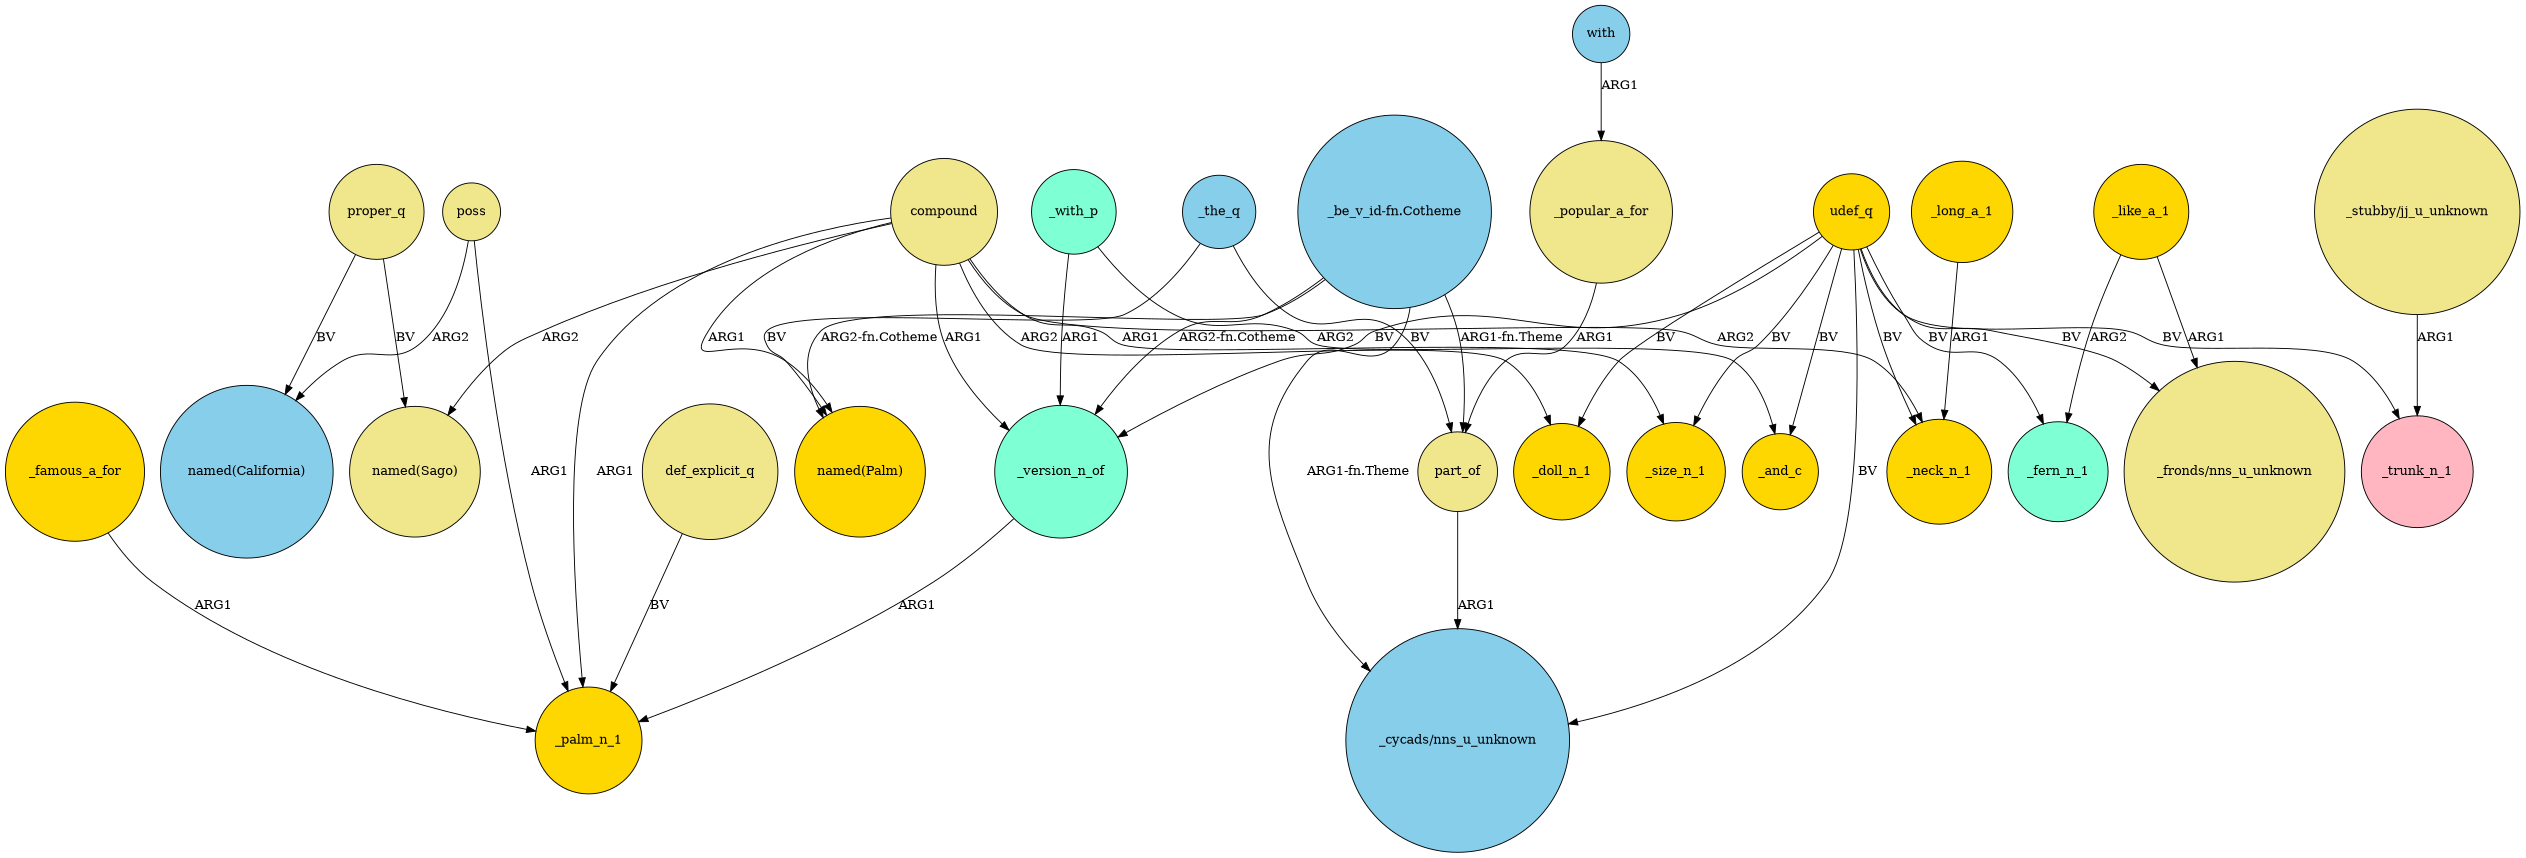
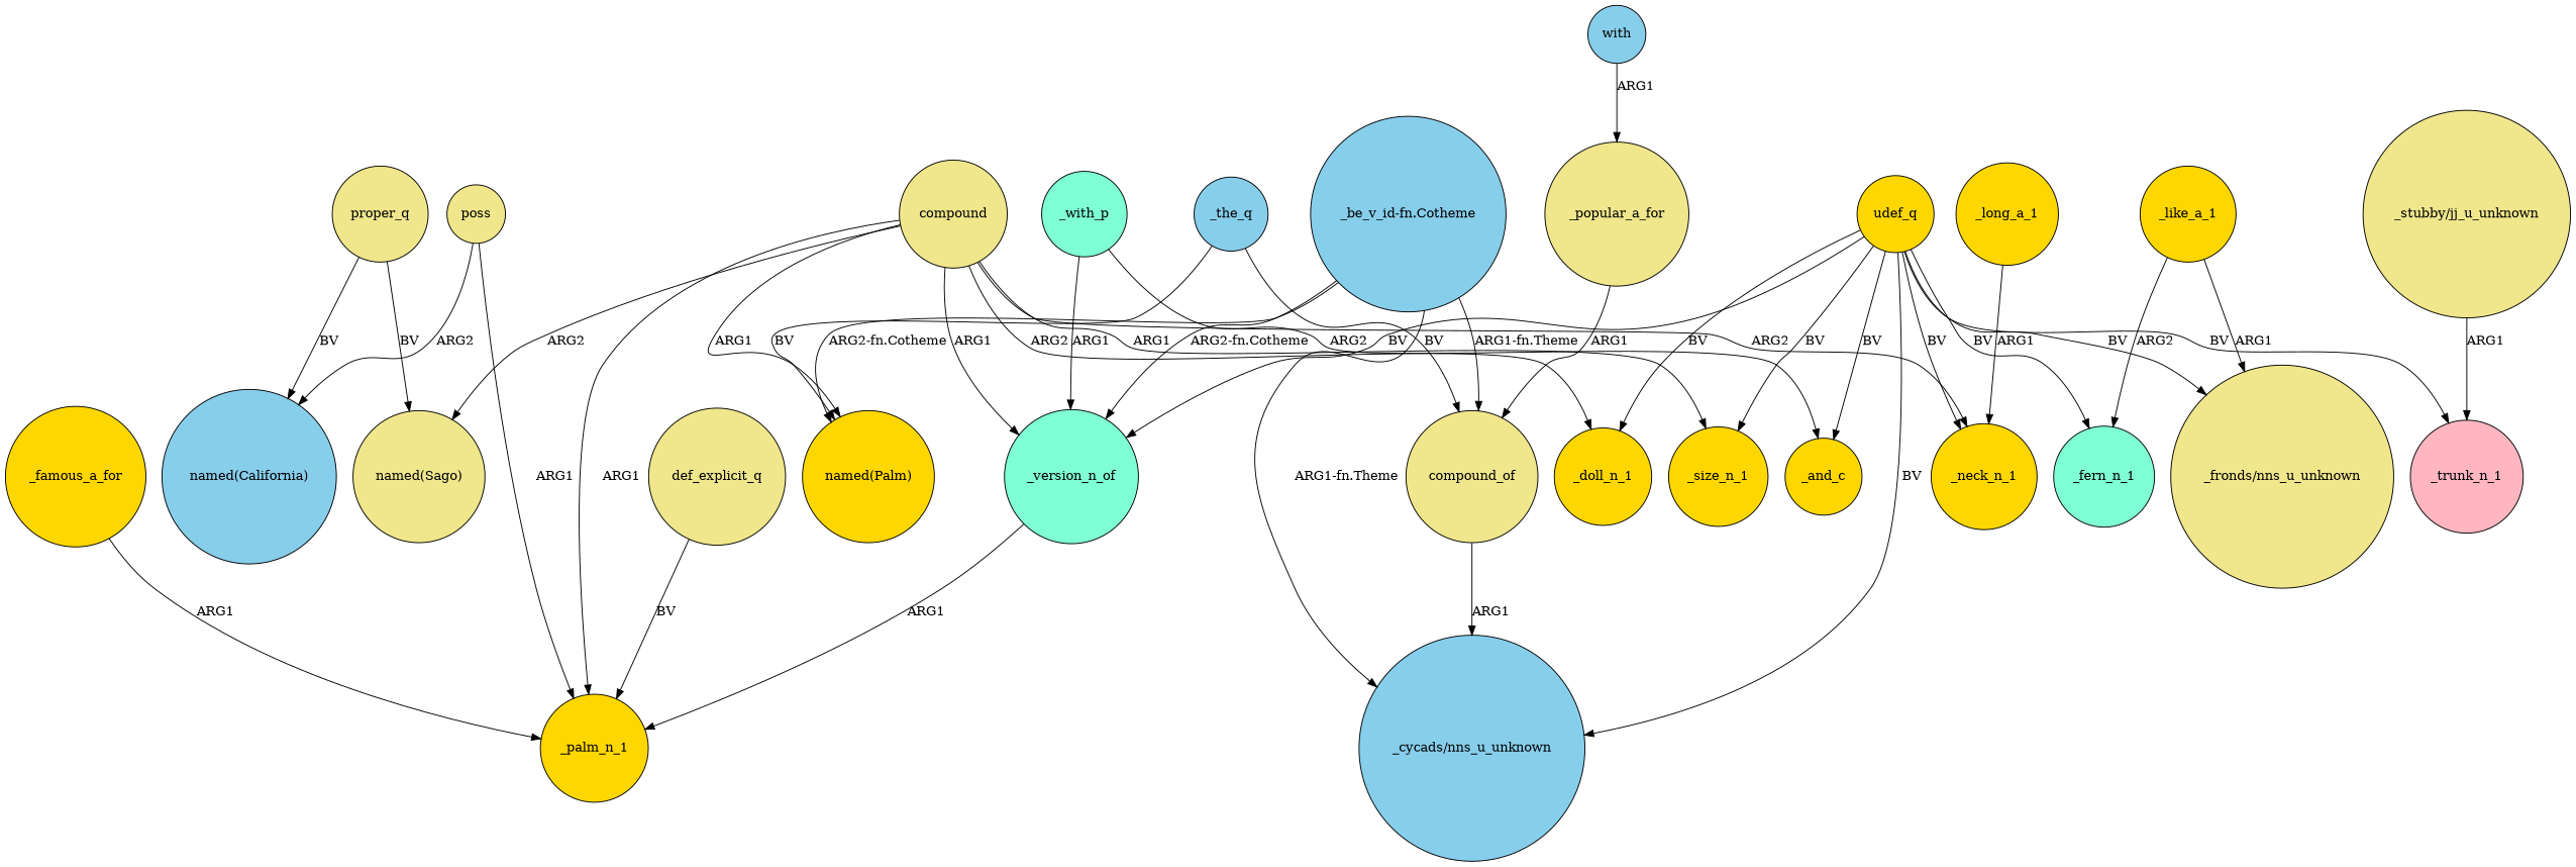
  digraph {
    node [fillcolor=gold shape=circle style=filled]
    udef_q
    _size_n_1
    _fern_n_1 [fillcolor=aquamarine]
    _version_n_of [fillcolor=aquamarine]
    _neck_n_1
    "_fronds/nns_u_unknown" [fillcolor=khaki]
    _trunk_n_1 [fillcolor=lightpink]
    _and_c
    _doll_n_1
    "_cycads/nns_u_unknown" [fillcolor=skyblue]
    _palm_n_1
    compound [fillcolor=khaki]
    "named(Palm)"
    "named(Sago)" [fillcolor=khaki]
    _the_q [fillcolor=skyblue]
-   part_of [fillcolor=khaki]
+   part_of [fillcolor=khaki label=compound_of]
    _like_a_1
    def_explicit_q [fillcolor=khaki]
    "_stubby/jj_u_unknown" [fillcolor=khaki]
    poss [fillcolor=khaki]
    "named(California)" [fillcolor=skyblue]
    n22 [fillcolor=skyblue label=with]
    _popular_a_for [fillcolor=khaki]
    _famous_a_for
    "_be_v_id-fn.Cotheme" [fillcolor=skyblue]
    _with_p [fillcolor=aquamarine]
    proper_q [fillcolor=khaki]
    _long_a_1
    udef_q -> _size_n_1 [label=BV]
    udef_q -> _fern_n_1 [label=BV]
    udef_q -> _version_n_of [label=BV]
    udef_q -> _neck_n_1 [label=BV]
    udef_q -> "_fronds/nns_u_unknown" [label=BV]
    udef_q -> _trunk_n_1 [label=BV]
    udef_q -> _and_c [label=BV]
    udef_q -> _doll_n_1 [label=BV]
    udef_q -> "_cycads/nns_u_unknown" [label=BV]
    _version_n_of -> _palm_n_1 [label=ARG1]
    compound -> _size_n_1 [label=ARG1]
    compound -> _version_n_of [label=ARG1]
    compound -> _neck_n_1 [label=ARG2]
    compound -> _doll_n_1 [label=ARG2]
    compound -> _palm_n_1 [label=ARG1]
    compound -> "named(Palm)" [label=ARG1]
    compound -> "named(Sago)" [label=ARG2]
    _the_q -> "named(Palm)" [label=BV]
    _the_q -> part_of [label=BV]
    part_of -> "_cycads/nns_u_unknown" [label=ARG1]
    _like_a_1 -> _fern_n_1 [label=ARG2]
    _like_a_1 -> "_fronds/nns_u_unknown" [label=ARG1]
    def_explicit_q -> _palm_n_1 [label=BV]
    "_stubby/jj_u_unknown" -> _trunk_n_1 [label=ARG1]
    poss -> _palm_n_1 [label=ARG1]
    poss -> "named(California)" [label=ARG2]
    n22 -> _popular_a_for [label=ARG1]
    _popular_a_for -> part_of [label=ARG1]
    _famous_a_for -> _palm_n_1 [label=ARG1]
    "_be_v_id-fn.Cotheme" -> _version_n_of [label="ARG2-fn.Cotheme"]
    "_be_v_id-fn.Cotheme" -> "_cycads/nns_u_unknown" [label="ARG1-fn.Theme"]
    "_be_v_id-fn.Cotheme" -> "named(Palm)" [label="ARG2-fn.Cotheme"]
    "_be_v_id-fn.Cotheme" -> part_of [label="ARG1-fn.Theme"]
    _with_p -> _version_n_of [label=ARG1]
    _with_p -> _and_c [label=ARG2]
    proper_q -> "named(Sago)" [label=BV]
    proper_q -> "named(California)" [label=BV]
    _long_a_1 -> _neck_n_1 [label=ARG1]
  }
